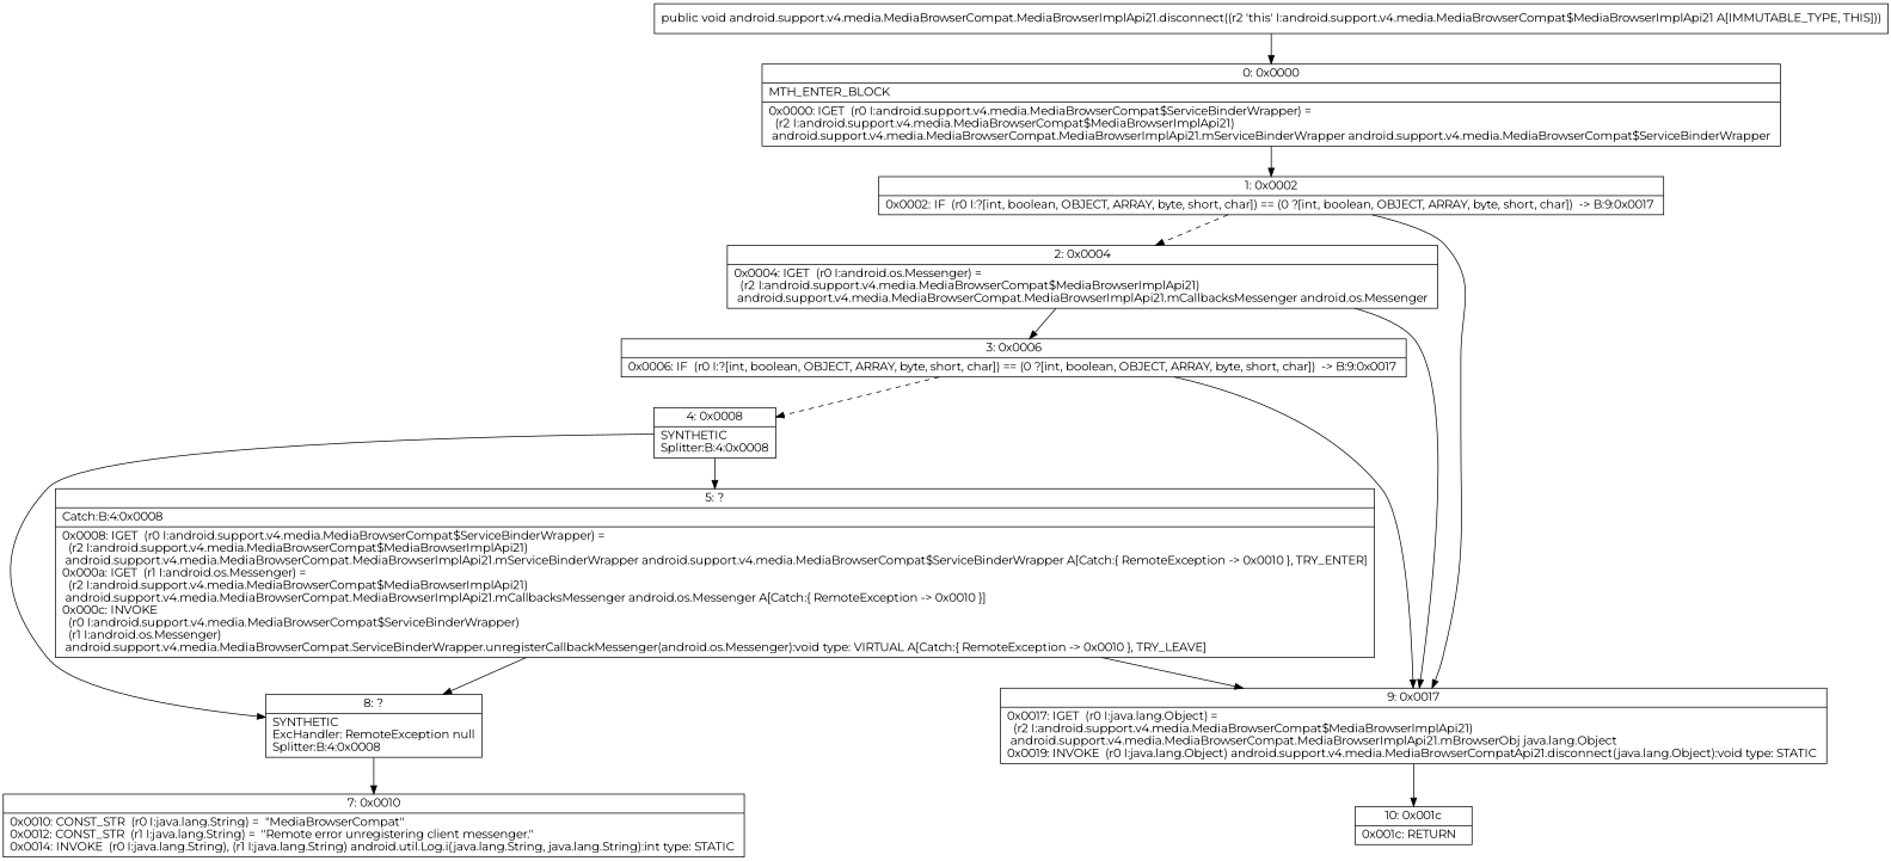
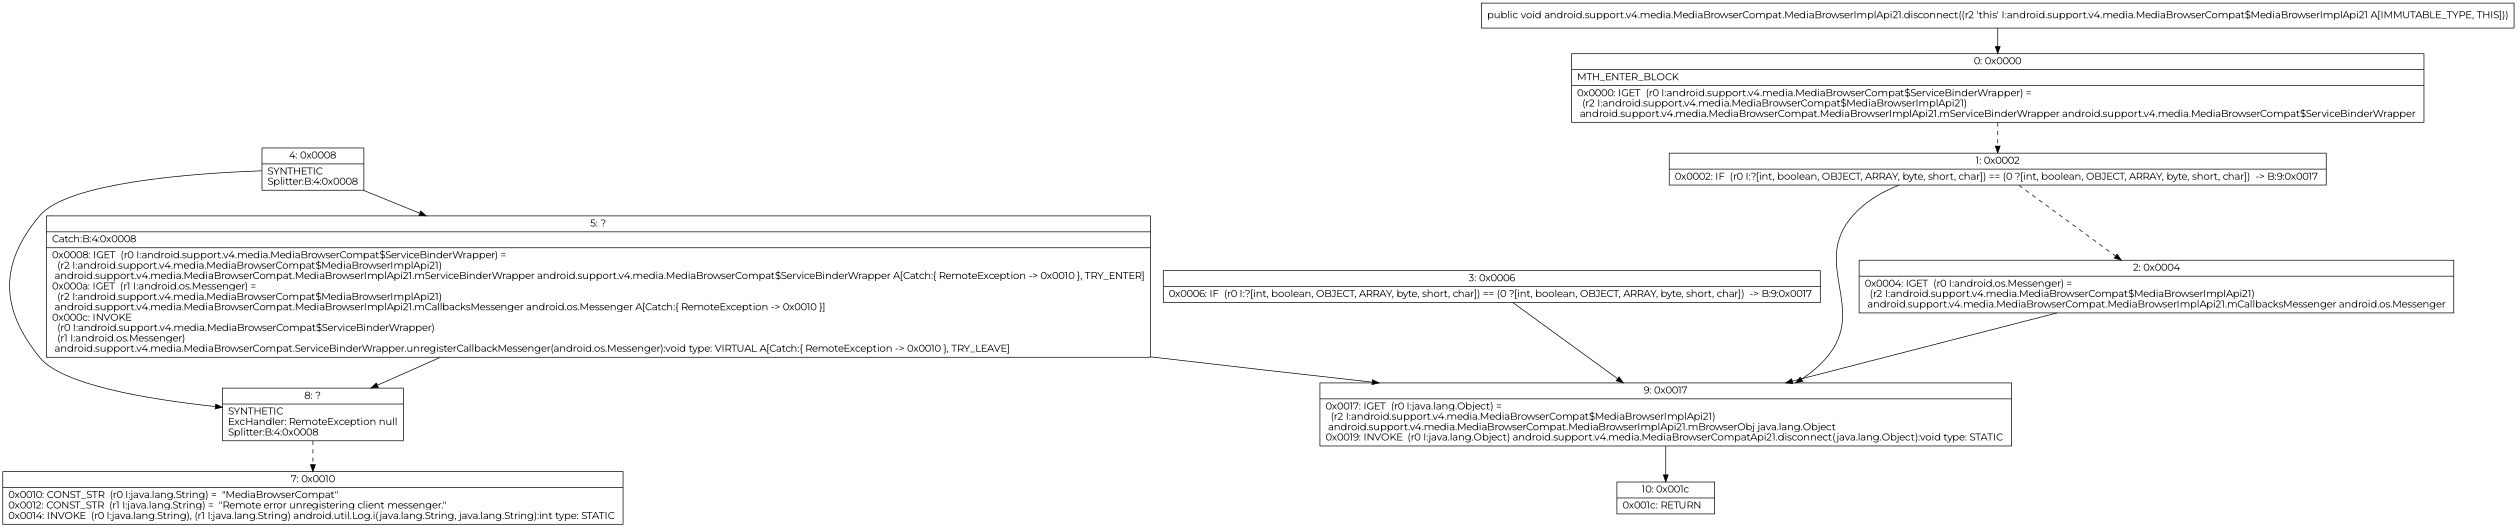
  digraph {
    fontname=Montserrat
    node [fontname=Montserrat shape=record]
    edge [fontname=Montserrat]
    n1 [label="{0\:\ 0x0000|MTH_ENTER_BLOCK\l|0x0000: IGET  (r0 I:android.support.v4.media.MediaBrowserCompat$ServiceBinderWrapper) = \l  (r2 I:android.support.v4.media.MediaBrowserCompat$MediaBrowserImplApi21)\l android.support.v4.media.MediaBrowserCompat.MediaBrowserImplApi21.mServiceBinderWrapper android.support.v4.media.MediaBrowserCompat$ServiceBinderWrapper \l}"]
    n2 [label="{1\:\ 0x0002|0x0002: IF  (r0 I:?[int, boolean, OBJECT, ARRAY, byte, short, char]) == (0 ?[int, boolean, OBJECT, ARRAY, byte, short, char])  \-\> B:9:0x0017 \l}"]
    n3 [label="{2\:\ 0x0004|0x0004: IGET  (r0 I:android.os.Messenger) = \l  (r2 I:android.support.v4.media.MediaBrowserCompat$MediaBrowserImplApi21)\l android.support.v4.media.MediaBrowserCompat.MediaBrowserImplApi21.mCallbacksMessenger android.os.Messenger \l}"]
    n4 [label="{9\:\ 0x0017|0x0017: IGET  (r0 I:java.lang.Object) = \l  (r2 I:android.support.v4.media.MediaBrowserCompat$MediaBrowserImplApi21)\l android.support.v4.media.MediaBrowserCompat.MediaBrowserImplApi21.mBrowserObj java.lang.Object \l0x0019: INVOKE  (r0 I:java.lang.Object) android.support.v4.media.MediaBrowserCompatApi21.disconnect(java.lang.Object):void type: STATIC \l}"]
    n5 [label="{3\:\ 0x0006|0x0006: IF  (r0 I:?[int, boolean, OBJECT, ARRAY, byte, short, char]) == (0 ?[int, boolean, OBJECT, ARRAY, byte, short, char])  \-\> B:9:0x0017 \l}"]
    n6 [label="{10\:\ 0x001c|0x001c: RETURN   \l}"]
    n7 [label="{4\:\ 0x0008|SYNTHETIC\lSplitter:B:4:0x0008\l}"]
    n8 [label="{5\:\ ?|Catch:B:4:0x0008\l|0x0008: IGET  (r0 I:android.support.v4.media.MediaBrowserCompat$ServiceBinderWrapper) = \l  (r2 I:android.support.v4.media.MediaBrowserCompat$MediaBrowserImplApi21)\l android.support.v4.media.MediaBrowserCompat.MediaBrowserImplApi21.mServiceBinderWrapper android.support.v4.media.MediaBrowserCompat$ServiceBinderWrapper A[Catch:\{ RemoteException \-\> 0x0010 \}, TRY_ENTER]\l0x000a: IGET  (r1 I:android.os.Messenger) = \l  (r2 I:android.support.v4.media.MediaBrowserCompat$MediaBrowserImplApi21)\l android.support.v4.media.MediaBrowserCompat.MediaBrowserImplApi21.mCallbacksMessenger android.os.Messenger A[Catch:\{ RemoteException \-\> 0x0010 \}]\l0x000c: INVOKE  \l  (r0 I:android.support.v4.media.MediaBrowserCompat$ServiceBinderWrapper)\l  (r1 I:android.os.Messenger)\l android.support.v4.media.MediaBrowserCompat.ServiceBinderWrapper.unregisterCallbackMessenger(android.os.Messenger):void type: VIRTUAL A[Catch:\{ RemoteException \-\> 0x0010 \}, TRY_LEAVE]\l}"]
    n9 [label="{8\:\ ?|SYNTHETIC\lExcHandler: RemoteException null\lSplitter:B:4:0x0008\l}"]
    n10 [label="{7\:\ 0x0010|0x0010: CONST_STR  (r0 I:java.lang.String) =  \"MediaBrowserCompat\" \l0x0012: CONST_STR  (r1 I:java.lang.String) =  \"Remote error unregistering client messenger.\" \l0x0014: INVOKE  (r0 I:java.lang.String), (r1 I:java.lang.String) android.util.Log.i(java.lang.String, java.lang.String):int type: STATIC \l}"]
    n11 [label="{public void android.support.v4.media.MediaBrowserCompat.MediaBrowserImplApi21.disconnect((r2 'this' I:android.support.v4.media.MediaBrowserCompat$MediaBrowserImplApi21 A[IMMUTABLE_TYPE, THIS])) }"]
-   n1 -> n2
+   n1 -> n2 [style=dashed]
    n2 -> n3 [style=dashed]
    n2 -> n4
    n3 -> n4
-   n3 -> n5
    n4 -> n6
    n5 -> n4
-   n5 -> n7 [style=dashed]
    n7 -> n8
    n7 -> n9
    n8 -> n4
    n8 -> n9
-   n9 -> n10
+   n9 -> n10 [style=dashed]
    n11 -> n1
  }
